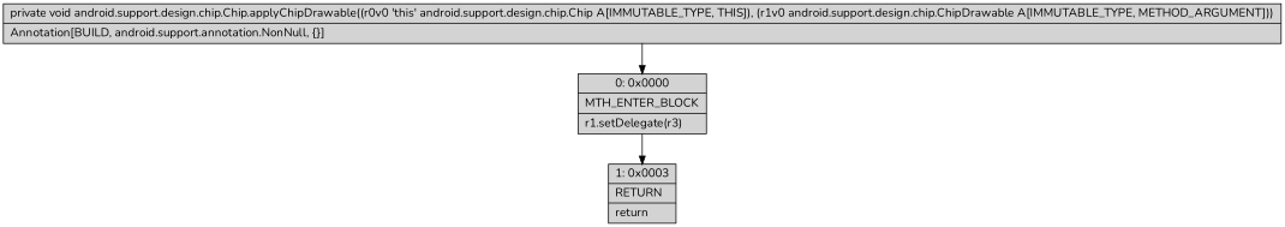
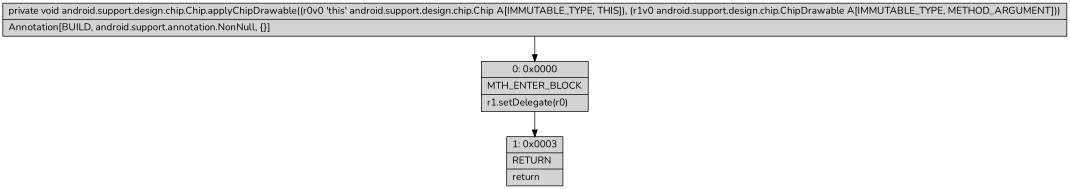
  digraph {
    fontname=Nunito
    node [shape=record style=filled fillcolor=lightgrey fontname=Nunito]
    edge [fontname=Nunito]
-   n1 [label="{0\:\ 0x0000|MTH_ENTER_BLOCK\l|r1.setDelegate(r3)\l}"]
+   n1 [label="{0\:\ 0x0000|MTH_ENTER_BLOCK\l|r1.setDelegate(r0)\l}"]
    n2 [label="{1\:\ 0x0003|RETURN\l|return\l}"]
    n3 [label="{private void android.support.design.chip.Chip.applyChipDrawable((r0v0 'this' android.support.design.chip.Chip A[IMMUTABLE_TYPE, THIS]), (r1v0 android.support.design.chip.ChipDrawable A[IMMUTABLE_TYPE, METHOD_ARGUMENT]))  | Annotation[BUILD, android.support.annotation.NonNull, \{\}]\l}"]
    n1 -> n2
    n3 -> n1
  }
